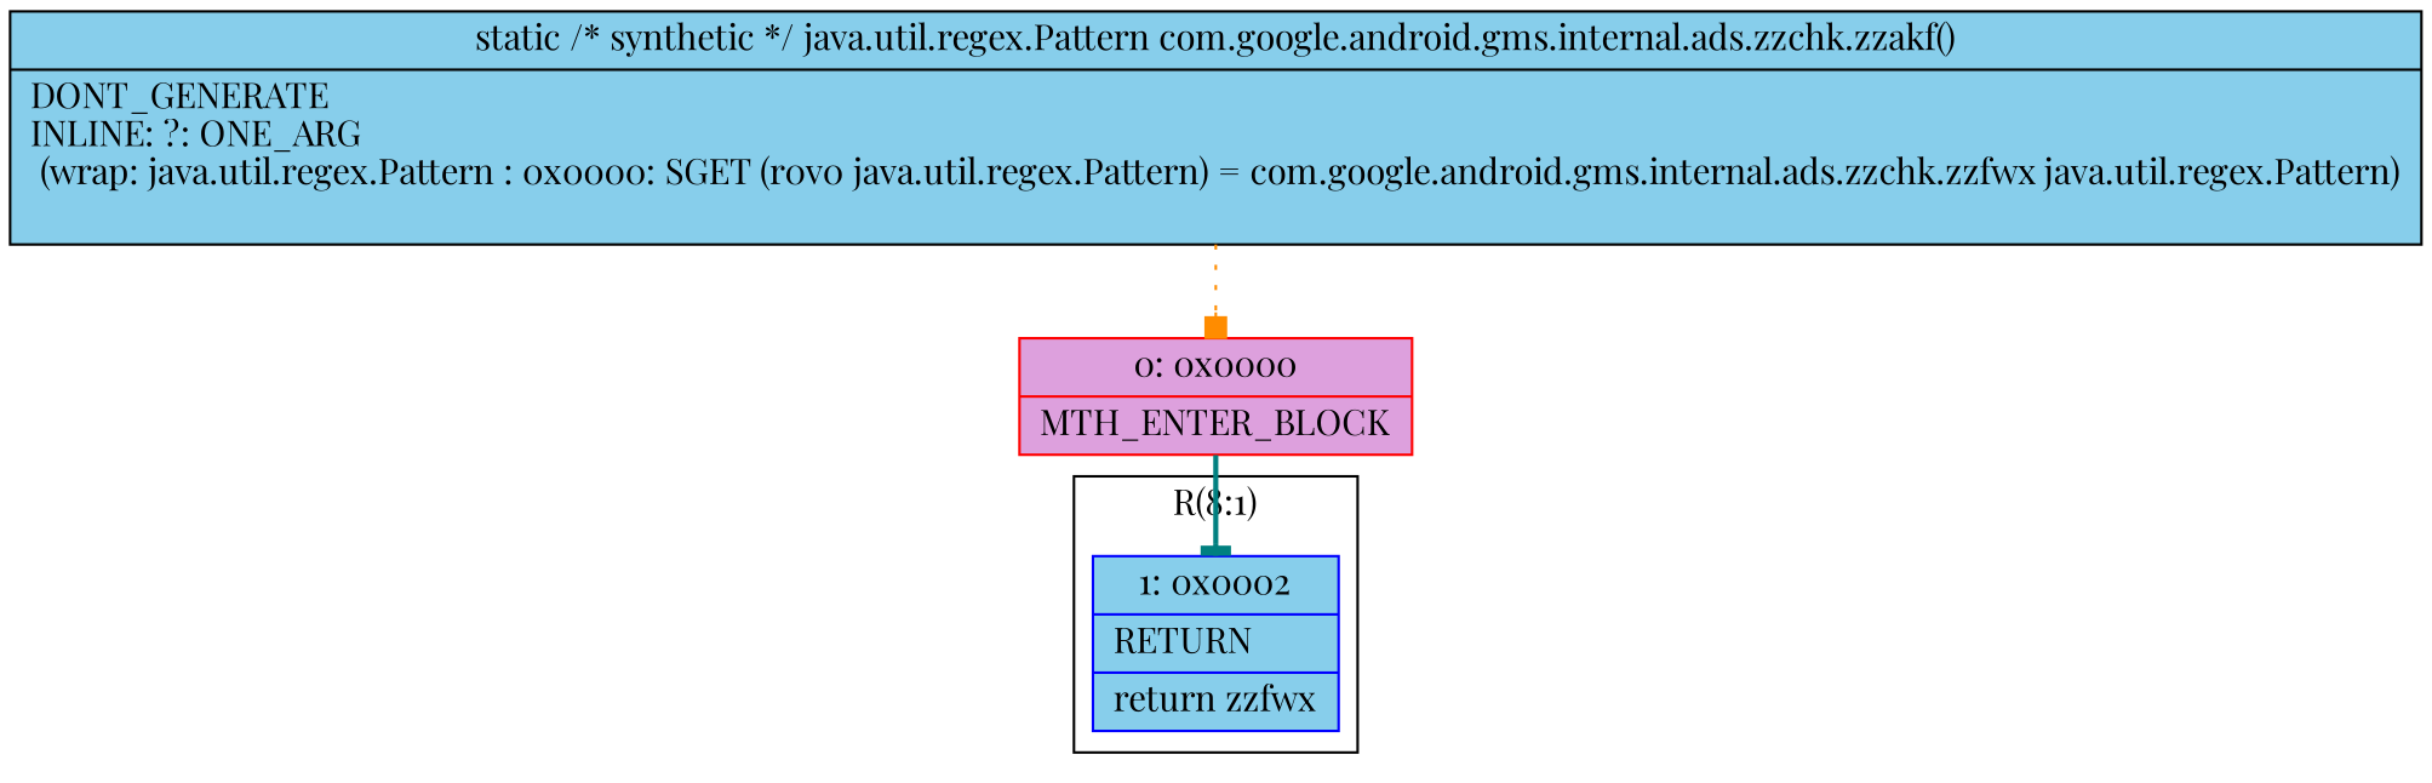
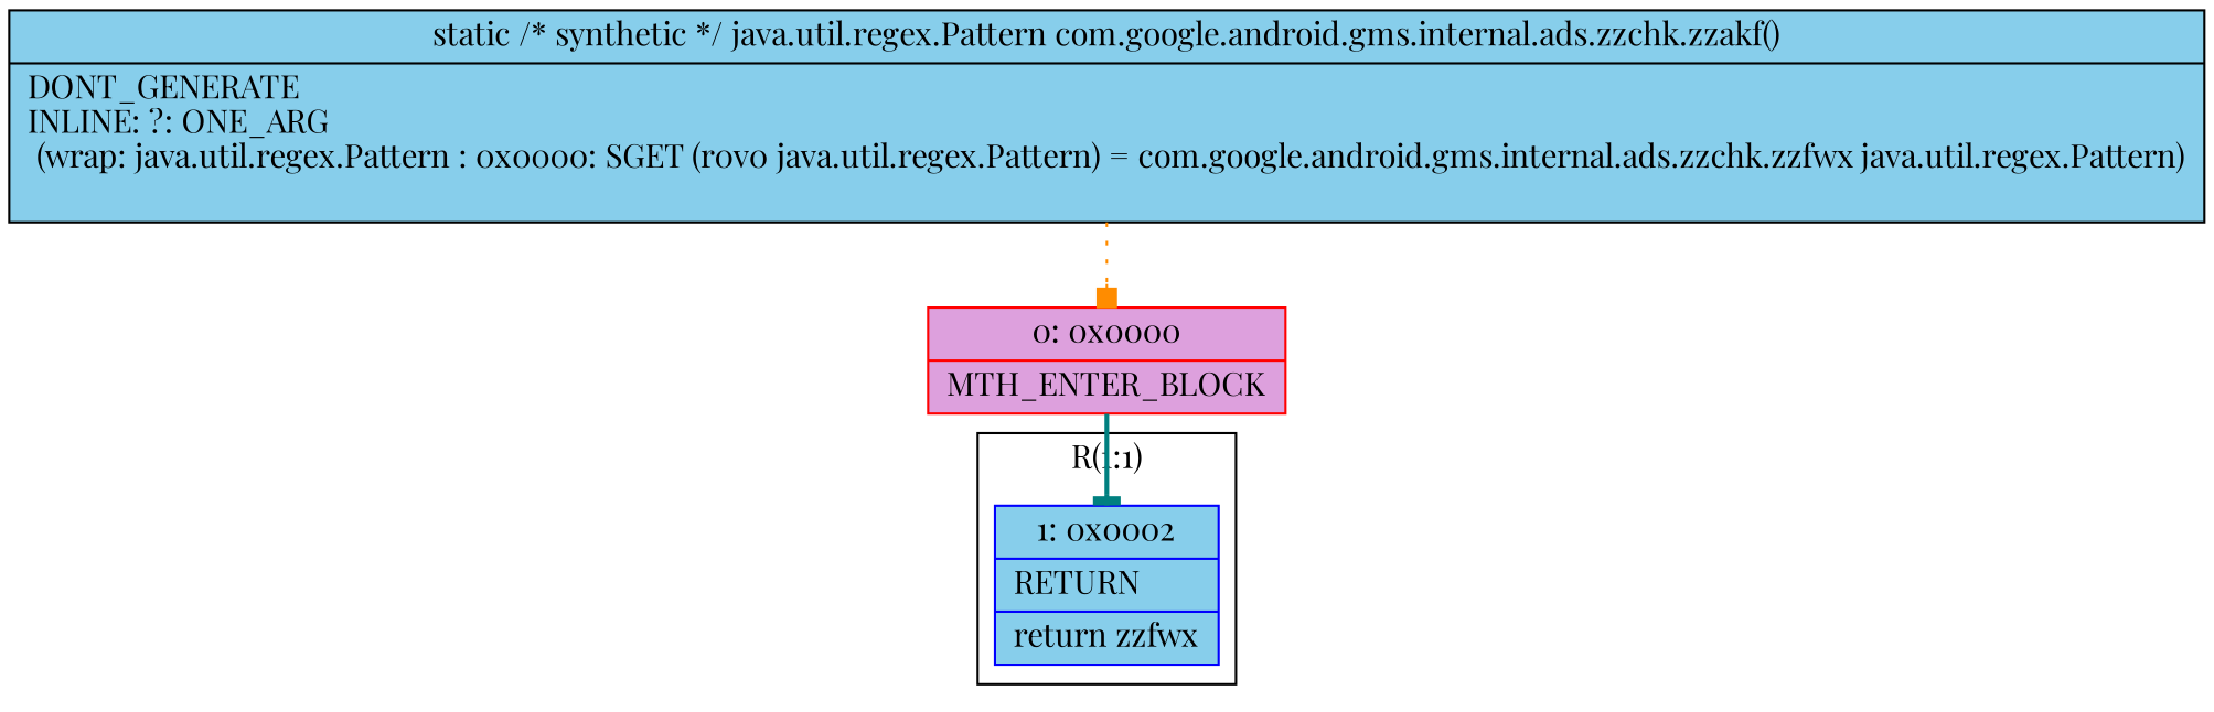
  digraph {
    fontname="Playfair Display"
    node [shape=record style=filled fillcolor=skyblue fontname="Playfair Display"]
    edge [fontname="Playfair Display"]
    n1 [color=blue label="{1\:\ 0x0002|RETURN\l|return zzfwx\l}"]
    n2 [color=red label="{0\:\ 0x0000|MTH_ENTER_BLOCK\l}" fillcolor=plum]
    n3 [label="{static \/* synthetic *\/ java.util.regex.Pattern com.google.android.gms.internal.ads.zzchk.zzakf()  | DONT_GENERATE\lINLINE: ?: ONE_ARG  \l  (wrap: java.util.regex.Pattern : 0x0000: SGET  (r0v0 java.util.regex.Pattern) =  com.google.android.gms.internal.ads.zzchk.zzfwx java.util.regex.Pattern)\l\l}"]
    subgraph cluster_1 {
-     label="R(8:1)"
+     label="R(1:1)"
      n1
    }
    n2 -> n1 [color=teal style=bold arrowhead=tee]
    n3 -> n2 [color=darkorange style=dotted arrowhead=box]
  }
